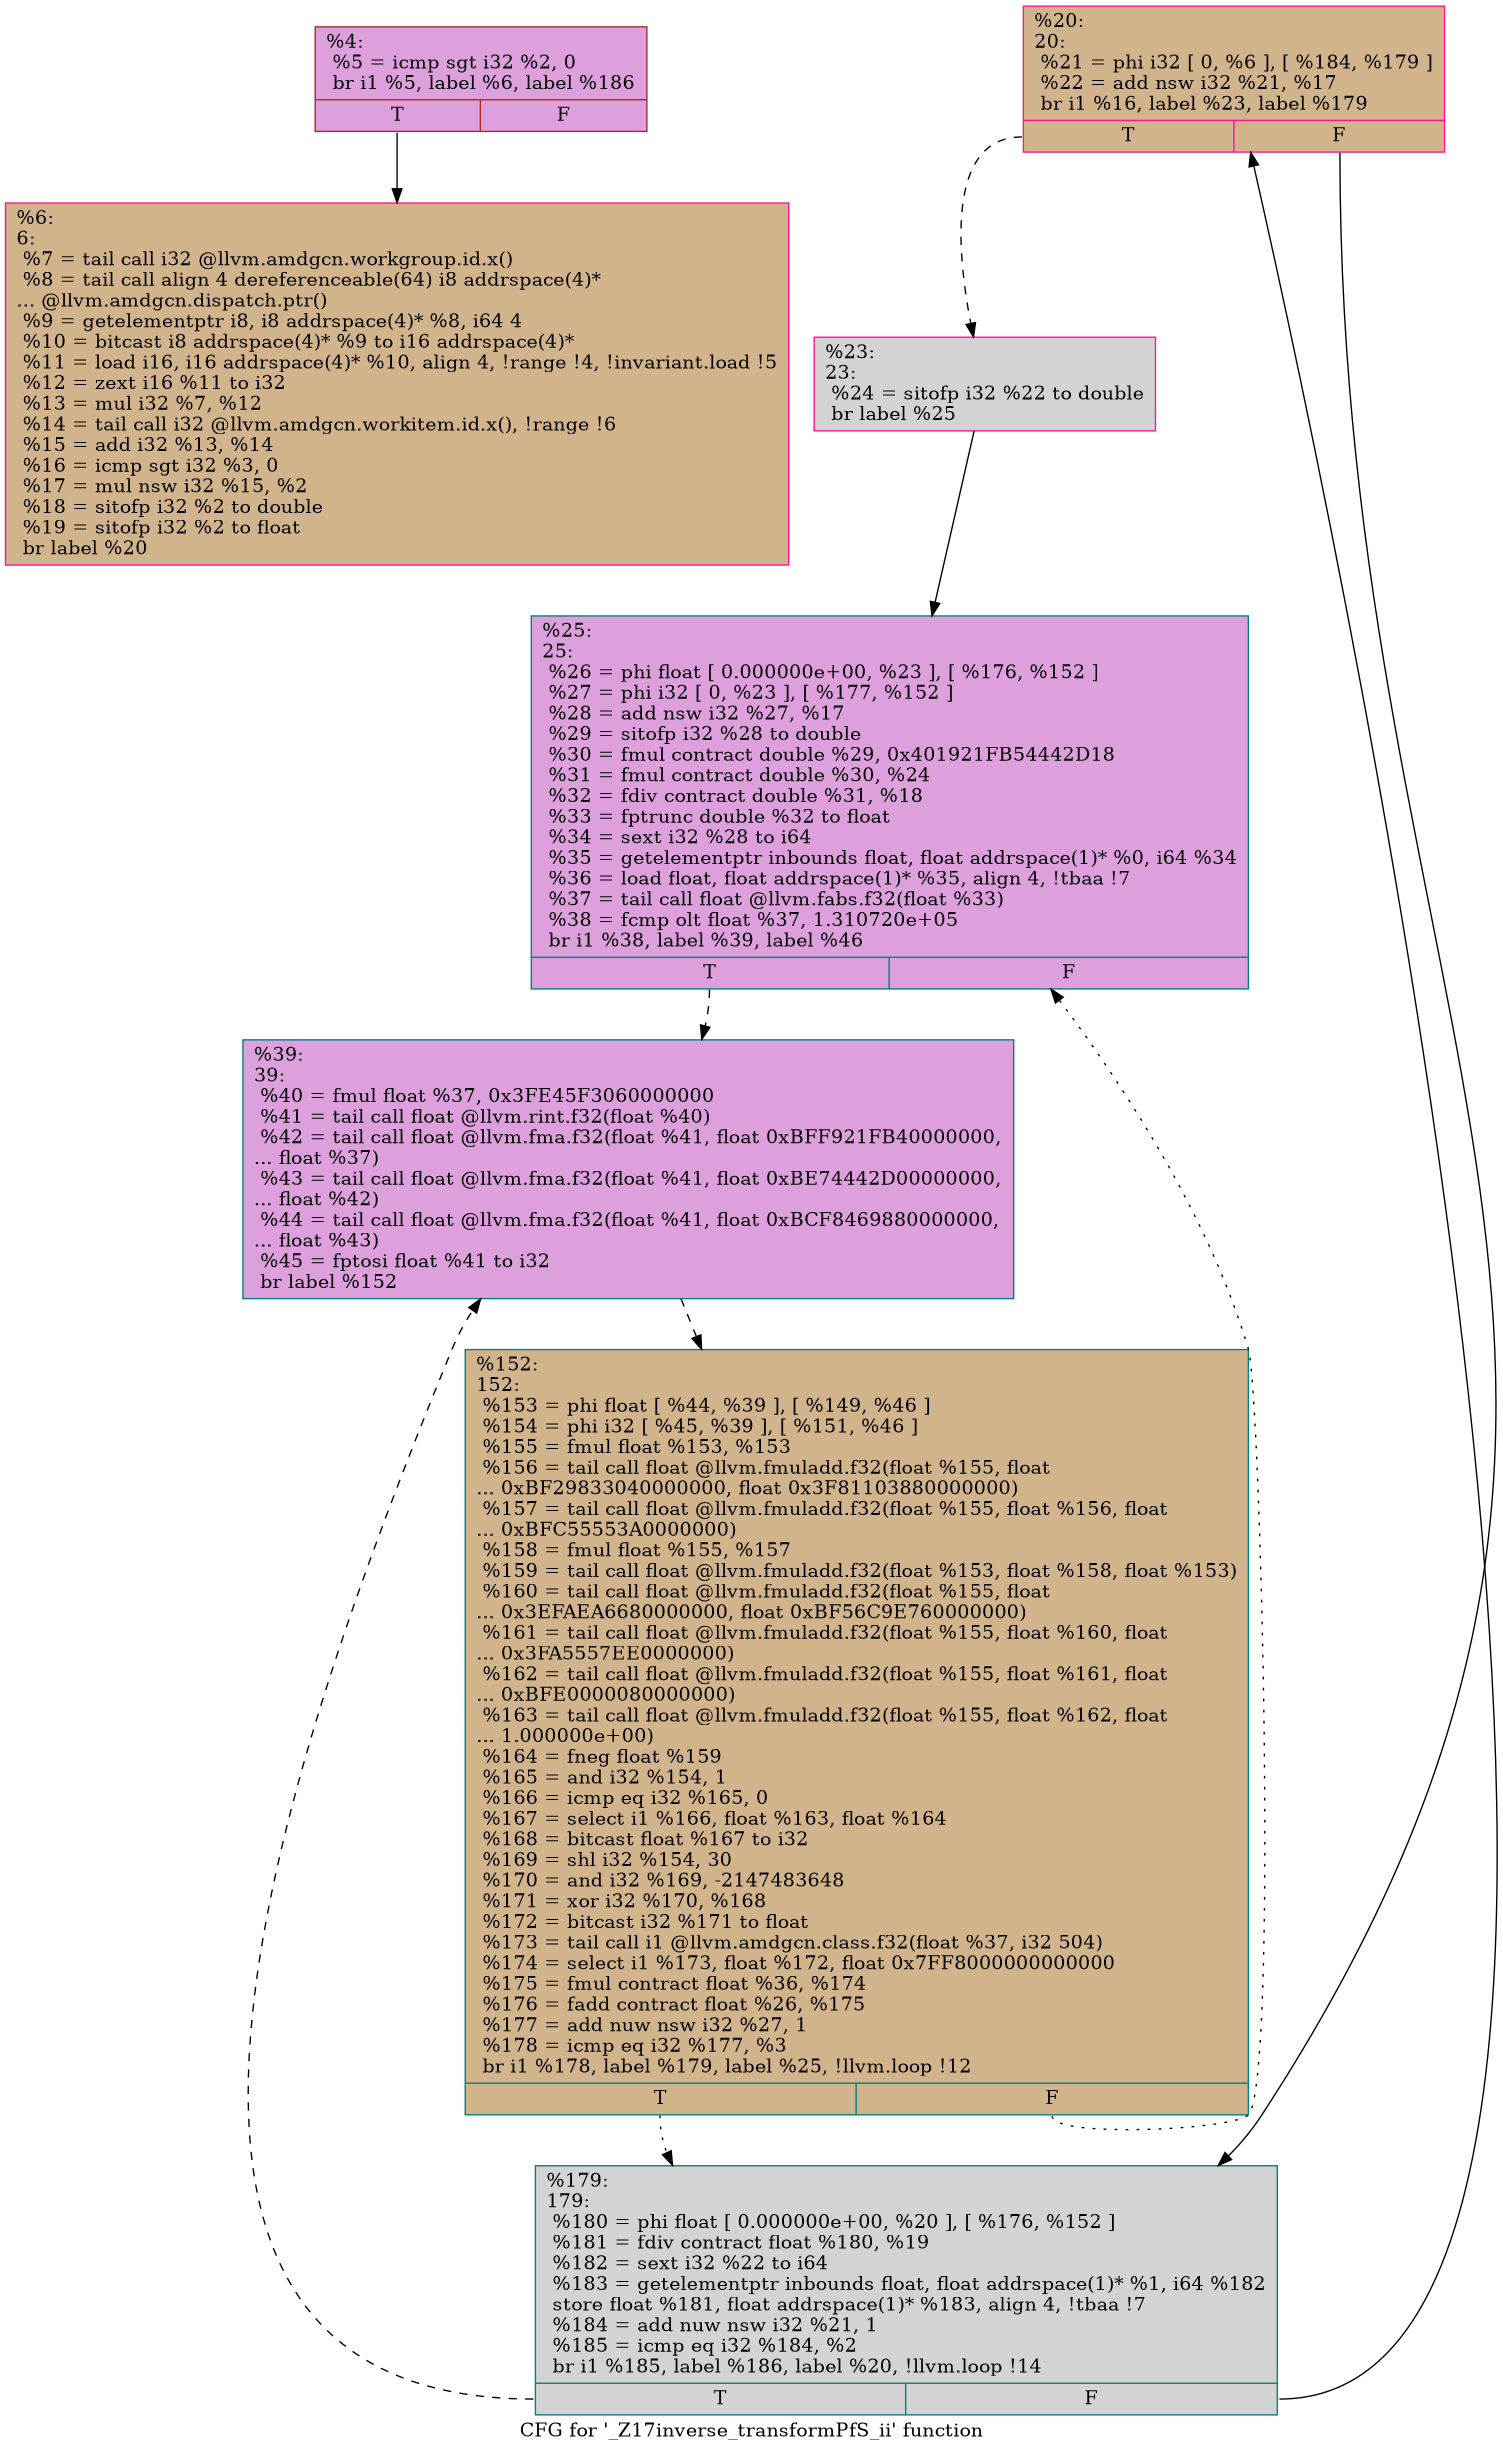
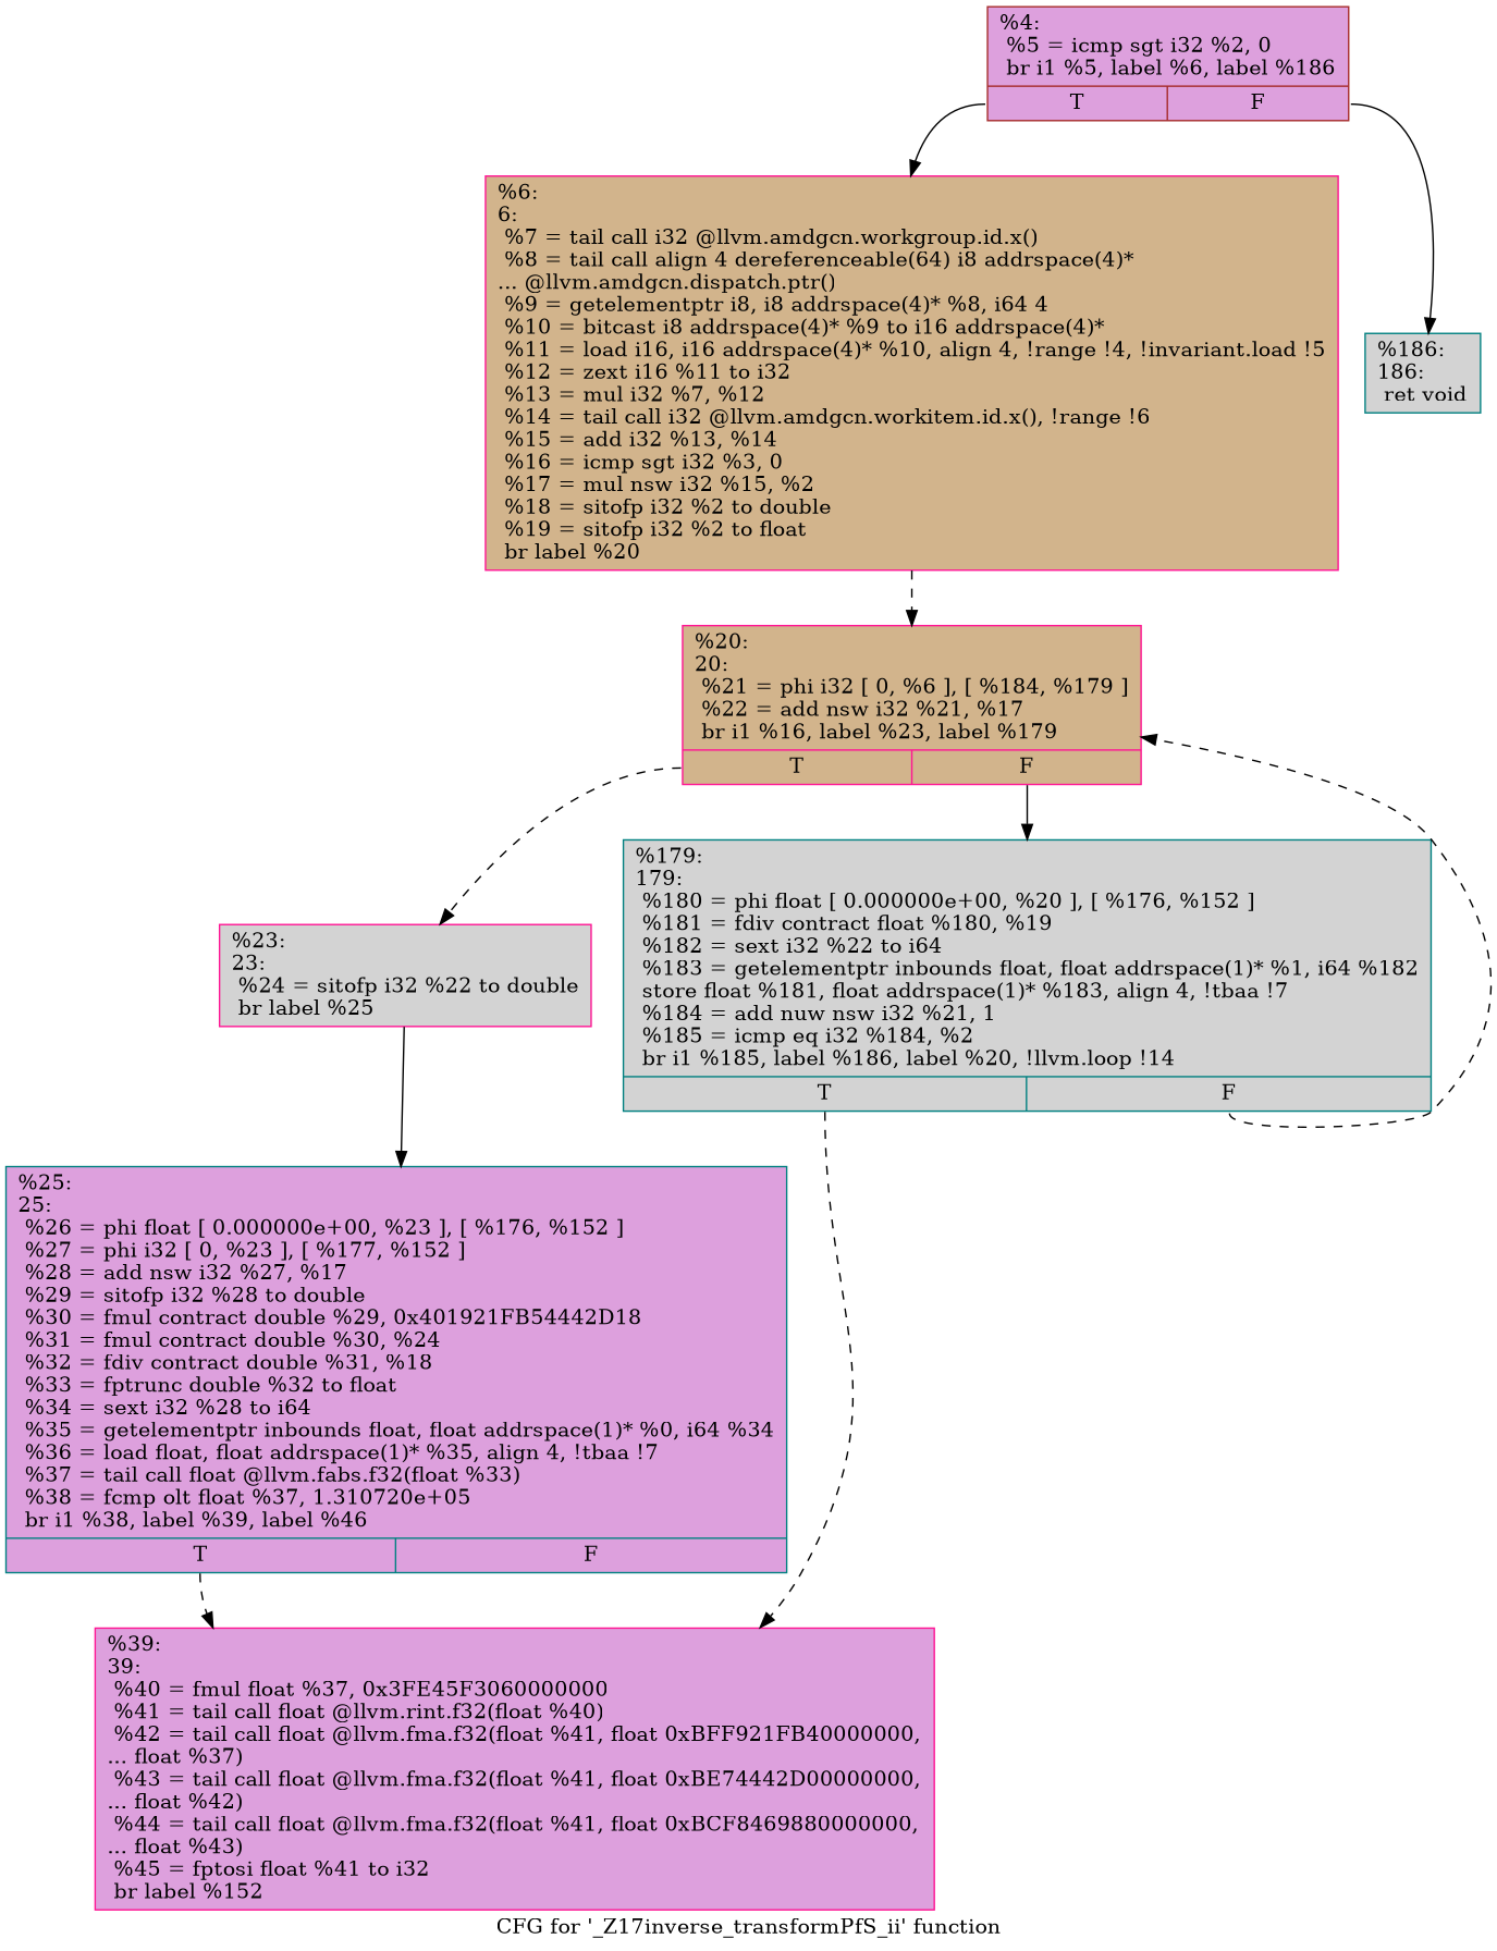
  digraph {
    label="CFG for '_Z17inverse_transformPfS_ii' function"
    node [color=deeppink fillcolor=plum shape=record style=filled]
    edge [style=dashed tailport=s0]
    n1 [color=brown label="{%4:\l  %5 = icmp sgt i32 %2, 0\l  br i1 %5, label %6, label %186\l|{<s0>T|<s1>F}}"]
    n2 [fillcolor=tan label="{%6:\l6:                                                \l  %7 = tail call i32 @llvm.amdgcn.workgroup.id.x()\l  %8 = tail call align 4 dereferenceable(64) i8 addrspace(4)*\l... @llvm.amdgcn.dispatch.ptr()\l  %9 = getelementptr i8, i8 addrspace(4)* %8, i64 4\l  %10 = bitcast i8 addrspace(4)* %9 to i16 addrspace(4)*\l  %11 = load i16, i16 addrspace(4)* %10, align 4, !range !4, !invariant.load !5\l  %12 = zext i16 %11 to i32\l  %13 = mul i32 %7, %12\l  %14 = tail call i32 @llvm.amdgcn.workitem.id.x(), !range !6\l  %15 = add i32 %13, %14\l  %16 = icmp sgt i32 %3, 0\l  %17 = mul nsw i32 %15, %2\l  %18 = sitofp i32 %2 to double\l  %19 = sitofp i32 %2 to float\l  br label %20\l}"]
+   n3 [color=teal fillcolor=lightgrey label="{%186:\l186:                                              \l  ret void\l}"]
    n4 [fillcolor=tan label="{%20:\l20:                                               \l  %21 = phi i32 [ 0, %6 ], [ %184, %179 ]\l  %22 = add nsw i32 %21, %17\l  br i1 %16, label %23, label %179\l|{<s0>T|<s1>F}}"]
    n5 [fillcolor=lightgrey label="{%23:\l23:                                               \l  %24 = sitofp i32 %22 to double\l  br label %25\l}"]
    n6 [color=teal fillcolor=lightgrey label="{%179:\l179:                                              \l  %180 = phi float [ 0.000000e+00, %20 ], [ %176, %152 ]\l  %181 = fdiv contract float %180, %19\l  %182 = sext i32 %22 to i64\l  %183 = getelementptr inbounds float, float addrspace(1)* %1, i64 %182\l  store float %181, float addrspace(1)* %183, align 4, !tbaa !7\l  %184 = add nuw nsw i32 %21, 1\l  %185 = icmp eq i32 %184, %2\l  br i1 %185, label %186, label %20, !llvm.loop !14\l|{<s0>T|<s1>F}}"]
    n7 [color=teal label="{%25:\l25:                                               \l  %26 = phi float [ 0.000000e+00, %23 ], [ %176, %152 ]\l  %27 = phi i32 [ 0, %23 ], [ %177, %152 ]\l  %28 = add nsw i32 %27, %17\l  %29 = sitofp i32 %28 to double\l  %30 = fmul contract double %29, 0x401921FB54442D18\l  %31 = fmul contract double %30, %24\l  %32 = fdiv contract double %31, %18\l  %33 = fptrunc double %32 to float\l  %34 = sext i32 %28 to i64\l  %35 = getelementptr inbounds float, float addrspace(1)* %0, i64 %34\l  %36 = load float, float addrspace(1)* %35, align 4, !tbaa !7\l  %37 = tail call float @llvm.fabs.f32(float %33)\l  %38 = fcmp olt float %37, 1.310720e+05\l  br i1 %38, label %39, label %46\l|{<s0>T|<s1>F}}"]
-   n8 [color=teal label="{%39:\l39:                                               \l  %40 = fmul float %37, 0x3FE45F3060000000\l  %41 = tail call float @llvm.rint.f32(float %40)\l  %42 = tail call float @llvm.fma.f32(float %41, float 0xBFF921FB40000000,\l... float %37)\l  %43 = tail call float @llvm.fma.f32(float %41, float 0xBE74442D00000000,\l... float %42)\l  %44 = tail call float @llvm.fma.f32(float %41, float 0xBCF8469880000000,\l... float %43)\l  %45 = fptosi float %41 to i32\l  br label %152\l}"]
-   n9 [color=teal fillcolor=tan label="{%152:\l152:                                              \l  %153 = phi float [ %44, %39 ], [ %149, %46 ]\l  %154 = phi i32 [ %45, %39 ], [ %151, %46 ]\l  %155 = fmul float %153, %153\l  %156 = tail call float @llvm.fmuladd.f32(float %155, float\l... 0xBF29833040000000, float 0x3F81103880000000)\l  %157 = tail call float @llvm.fmuladd.f32(float %155, float %156, float\l... 0xBFC55553A0000000)\l  %158 = fmul float %155, %157\l  %159 = tail call float @llvm.fmuladd.f32(float %153, float %158, float %153)\l  %160 = tail call float @llvm.fmuladd.f32(float %155, float\l... 0x3EFAEA6680000000, float 0xBF56C9E760000000)\l  %161 = tail call float @llvm.fmuladd.f32(float %155, float %160, float\l... 0x3FA5557EE0000000)\l  %162 = tail call float @llvm.fmuladd.f32(float %155, float %161, float\l... 0xBFE0000080000000)\l  %163 = tail call float @llvm.fmuladd.f32(float %155, float %162, float\l... 1.000000e+00)\l  %164 = fneg float %159\l  %165 = and i32 %154, 1\l  %166 = icmp eq i32 %165, 0\l  %167 = select i1 %166, float %163, float %164\l  %168 = bitcast float %167 to i32\l  %169 = shl i32 %154, 30\l  %170 = and i32 %169, -2147483648\l  %171 = xor i32 %170, %168\l  %172 = bitcast i32 %171 to float\l  %173 = tail call i1 @llvm.amdgcn.class.f32(float %37, i32 504)\l  %174 = select i1 %173, float %172, float 0x7FF8000000000000\l  %175 = fmul contract float %36, %174\l  %176 = fadd contract float %26, %175\l  %177 = add nuw nsw i32 %27, 1\l  %178 = icmp eq i32 %177, %3\l  br i1 %178, label %179, label %25, !llvm.loop !12\l|{<s0>T|<s1>F}}"]
+   n8 [label="{%39:\l39:                                               \l  %40 = fmul float %37, 0x3FE45F3060000000\l  %41 = tail call float @llvm.rint.f32(float %40)\l  %42 = tail call float @llvm.fma.f32(float %41, float 0xBFF921FB40000000,\l... float %37)\l  %43 = tail call float @llvm.fma.f32(float %41, float 0xBE74442D00000000,\l... float %42)\l  %44 = tail call float @llvm.fma.f32(float %41, float 0xBCF8469880000000,\l... float %43)\l  %45 = fptosi float %41 to i32\l  br label %152\l}"]
    n1 -> n2 [style=solid]
+   n1 -> n3 [style=solid tailport=s1]
+   n2 -> n4
    n4 -> n5
    n4 -> n6 [style=solid tailport=s1]
    n5 -> n7 [style=solid]
-   n6 -> n4 [style=solid tailport=s1]
+   n6 -> n4 [tailport=s1]
    n6 -> n8
    n7 -> n8
-   n8 -> n9
-   n9 -> n6 [style=dotted]
-   n9 -> n7 [style=dotted tailport=s1]
  }
